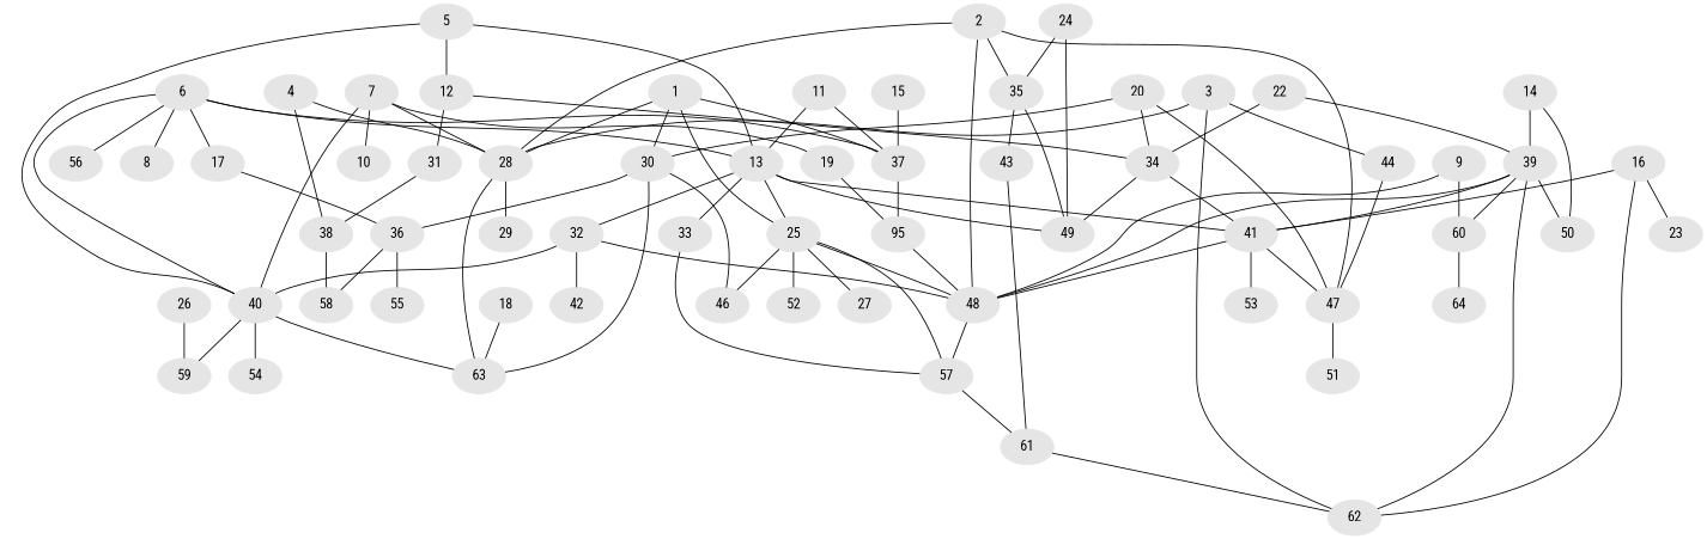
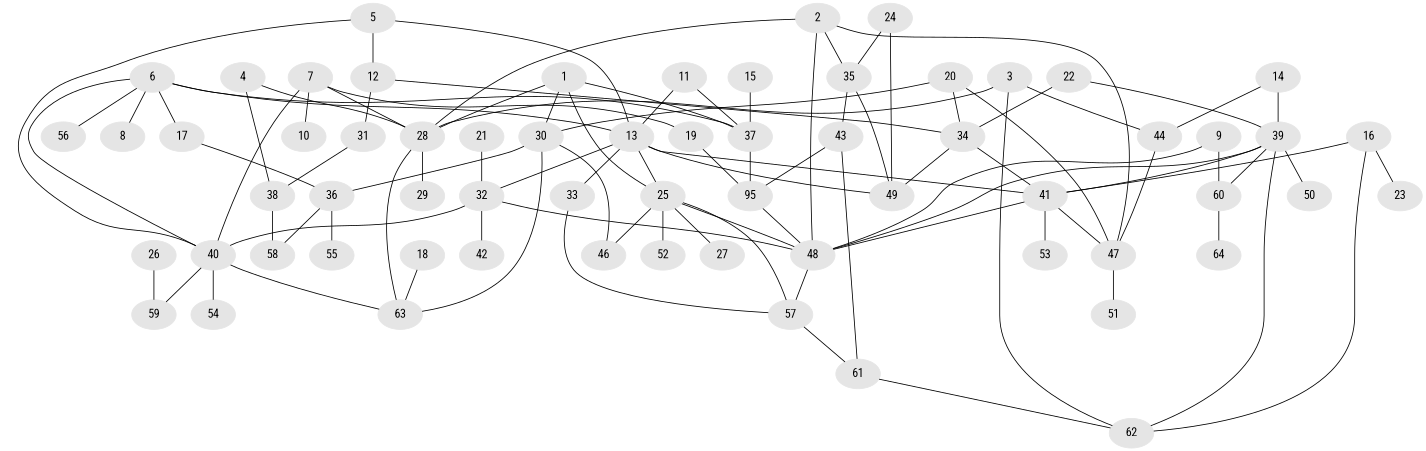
  graph {
    fontname="Roboto Condensed"
    node [color=gray90 fontname="Roboto Condensed" style=filled]
    edge [fontname="Roboto Condensed" weight=1.0]
    1
    25
    28
    30
    37
    48
    27
    46
    52
    57
    63
    29
    36
    n14 [label=95]
    2
    35
    47
    49
    43
    51
    3
    44
    62
    4
    38
    58
    5
    12
    13
    40
    31
    34
    32
    33
    41
    59
    54
    6
    8
    17
    56
    7
    10
    19
    9
    60
    64
    11
    42
    53
    14
    39
    50
    15
    16
    23
    55
    18
    20
+   21
    22
    24
    61
    26
    1 -- 25
    1 -- 28
    1 -- 30
    1 -- 37
    25 -- 48
    25 -- 27
    25 -- 46
    25 -- 52
    25 -- 57
    28 -- 63
    28 -- 29
    30 -- 46
    30 -- 63
    30 -- 36
    37 -- n14
    48 -- 57
    57 -- 61
    36 -- 58
    36 -- 55
    n14 -- 48
    2 -- 28
    2 -- 48
    2 -- 35
    2 -- 47
    35 -- 49
    35 -- 43
    47 -- 51
+   43 -- n14
    43 -- 61
    3 -- 28
    3 -- 44
    3 -- 62
    44 -- 47
    4 -- 28
    4 -- 38
    38 -- 58
    5 -- 12
    5 -- 13
    5 -- 40
    12 -- 31
    12 -- 34
    13 -- 25
    13 -- 49
    13 -- 32
    13 -- 33
    13 -- 41
    40 -- 63
    40 -- 59
    40 -- 54
    31 -- 38
    34 -- 49
    34 -- 41
    32 -- 48
    32 -- 40
    32 -- 42
    33 -- 57
    41 -- 48
    41 -- 47
    41 -- 53
    6 -- 37
    6 -- 13
    6 -- 40
    6 -- 8
    6 -- 17
    6 -- 56
    17 -- 36
    7 -- 28
    7 -- 40
    7 -- 10
    7 -- 19
    19 -- n14
    9 -- 48
    9 -- 60
    60 -- 64
    11 -- 37
    11 -- 13
-   14 -- 50
+   14 -- 44
    14 -- 39
    39 -- 48
    39 -- 62
    39 -- 41
    39 -- 60
    39 -- 50
    15 -- 37
    16 -- 62
    16 -- 41
    16 -- 23
    18 -- 63
    20 -- 30
    20 -- 47
    20 -- 34
+   21 -- 32
    22 -- 34
    22 -- 39
    24 -- 35
    24 -- 49
    61 -- 62
    26 -- 59
  }
